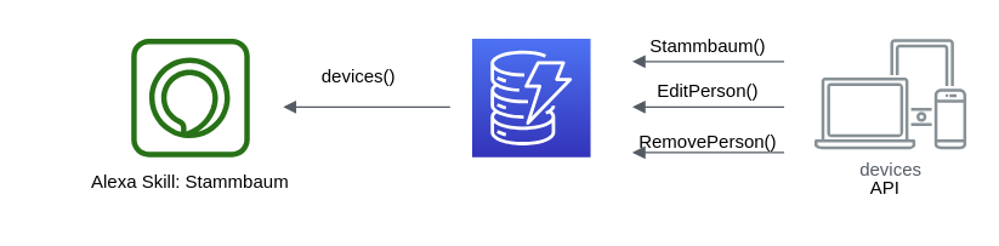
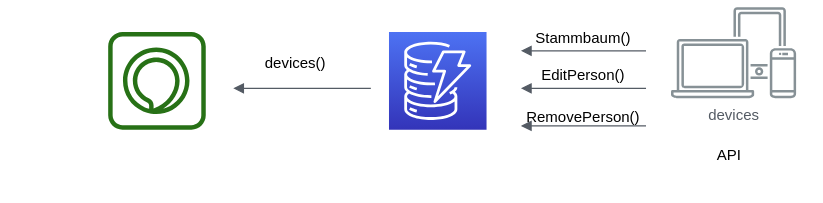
  <mxCell id="0" />
  <mxCell id="1" parent="0" />
  <mxCell id="2" value="" style="outlineConnect=0;fontColor=#232F3E;gradientColor=#4D72F3;gradientDirection=north;fillColor=#3334B9;strokeColor=#ffffff;dashed=0;verticalLabelPosition=bottom;verticalAlign=top;align=center;html=1;fontSize=12;fontStyle=0;aspect=fixed;shape=mxgraph.aws4.resourceIcon;resIcon=mxgraph.aws4.dynamodb;" vertex="1" parent="1"><mxGeometry x="310.5" y="25" width="78" height="78" as="geometry" /></mxCell>
  <mxCell id="3" value="" style="outlineConnect=0;fontColor=#232F3E;gradientColor=none;fillColor=#277116;strokeColor=none;dashed=0;verticalLabelPosition=bottom;verticalAlign=top;align=center;html=1;fontSize=12;fontStyle=0;aspect=fixed;pointerEvents=1;shape=mxgraph.aws4.alexa_skill;" vertex="1" parent="1"><mxGeometry x="86" y="25" width="78" height="78" as="geometry" /></mxCell>
- <mxCell id="4" value="devices" style="outlineConnect=0;gradientColor=none;fontColor=#545B64;strokeColor=none;fillColor=#879196;dashed=0;verticalLabelPosition=bottom;verticalAlign=top;align=center;html=1;fontSize=12;fontStyle=0;aspect=fixed;shape=mxgraph.aws4.illustration_devices;pointerEvents=1" vertex="1" parent="1"><mxGeometry x="536" y="25" width="100" height="73" as="geometry" /></mxCell>
- <mxCell id="5" value="Alexa Skill: Stammbaum" style="text;html=1;strokeColor=none;fillColor=none;align=center;verticalAlign=middle;whiteSpace=wrap;rounded=0;" vertex="1" parent="1"><mxGeometry x="20" y="110" width="210" height="20" as="geometry" /></mxCell>
+ <mxCell id="4" value="devices" style="outlineConnect=0;gradientColor=none;fontColor=#545B64;strokeColor=none;fillColor=#879196;dashed=0;verticalLabelPosition=bottom;verticalAlign=top;align=center;html=1;fontSize=12;fontStyle=0;aspect=fixed;shape=mxgraph.aws4.illustration_devices;pointerEvents=1" vertex="1" parent="1"><mxGeometry x="536" y="5" width="100" height="73" as="geometry" /></mxCell>
  <mxCell id="6" value="API" style="text;html=1;" vertex="1" parent="1"><mxGeometry x="571" y="110" width="30" height="30" as="geometry" /></mxCell>
  <mxCell id="7" value="" style="edgeStyle=orthogonalEdgeStyle;html=1;endArrow=none;elbow=vertical;startArrow=block;startFill=1;strokeColor=#545B64;rounded=0;" edge="1" parent="1"><mxGeometry width="100" relative="1" as="geometry"><mxPoint x="186" y="70" as="sourcePoint" /><mxPoint x="296" y="70" as="targetPoint" /></mxGeometry></mxCell>
  <mxCell id="8" value="" style="edgeStyle=orthogonalEdgeStyle;html=1;endArrow=none;elbow=vertical;startArrow=block;startFill=1;strokeColor=#545B64;rounded=0;" edge="1" parent="1"><mxGeometry width="100" relative="1" as="geometry"><mxPoint x="416" y="70" as="sourcePoint" /><mxPoint x="516" y="70" as="targetPoint" /></mxGeometry></mxCell>
  <mxCell id="9" value="" style="edgeStyle=orthogonalEdgeStyle;html=1;endArrow=none;elbow=vertical;startArrow=block;startFill=1;strokeColor=#545B64;rounded=0;" edge="1" parent="1"><mxGeometry width="100" relative="1" as="geometry"><mxPoint x="416" y="100" as="sourcePoint" /><mxPoint x="516" y="100" as="targetPoint" /></mxGeometry></mxCell>
  <mxCell id="10" value="" style="edgeStyle=orthogonalEdgeStyle;html=1;endArrow=none;elbow=vertical;startArrow=block;startFill=1;strokeColor=#545B64;rounded=0;" edge="1" parent="1"><mxGeometry width="100" relative="1" as="geometry"><mxPoint x="416" y="40" as="sourcePoint" /><mxPoint x="516" y="40" as="targetPoint" /></mxGeometry></mxCell>
  <mxCell id="11" value="devices()" style="text;html=1;strokeColor=none;fillColor=none;align=center;verticalAlign=middle;whiteSpace=wrap;rounded=0;" vertex="1" parent="1"><mxGeometry x="216" y="40" width="40" height="20" as="geometry" /></mxCell>
  <mxCell id="12" value="Stammbaum()" style="text;html=1;strokeColor=none;fillColor=none;align=center;verticalAlign=middle;whiteSpace=wrap;rounded=0;" vertex="1" parent="1"><mxGeometry x="446" y="20" width="40" height="20" as="geometry" /></mxCell>
  <mxCell id="13" value="EditPerson()" style="text;html=1;strokeColor=none;fillColor=none;align=center;verticalAlign=middle;whiteSpace=wrap;rounded=0;" vertex="1" parent="1"><mxGeometry x="446" y="50" width="40" height="20" as="geometry" /></mxCell>
  <mxCell id="14" value="RemovePerson()" style="text;html=1;strokeColor=none;fillColor=none;align=center;verticalAlign=middle;whiteSpace=wrap;rounded=0;" vertex="1" parent="1"><mxGeometry x="446" y="83" width="40" height="20" as="geometry" /></mxCell>
